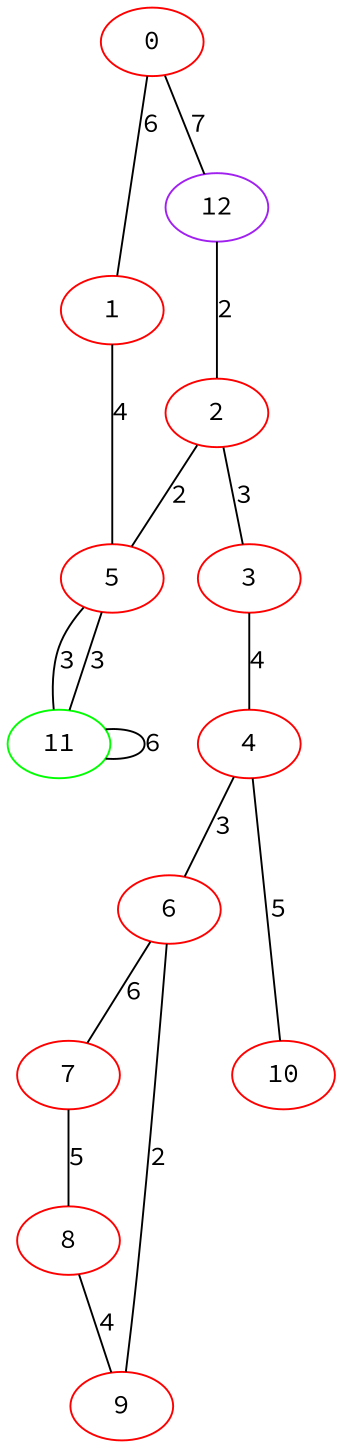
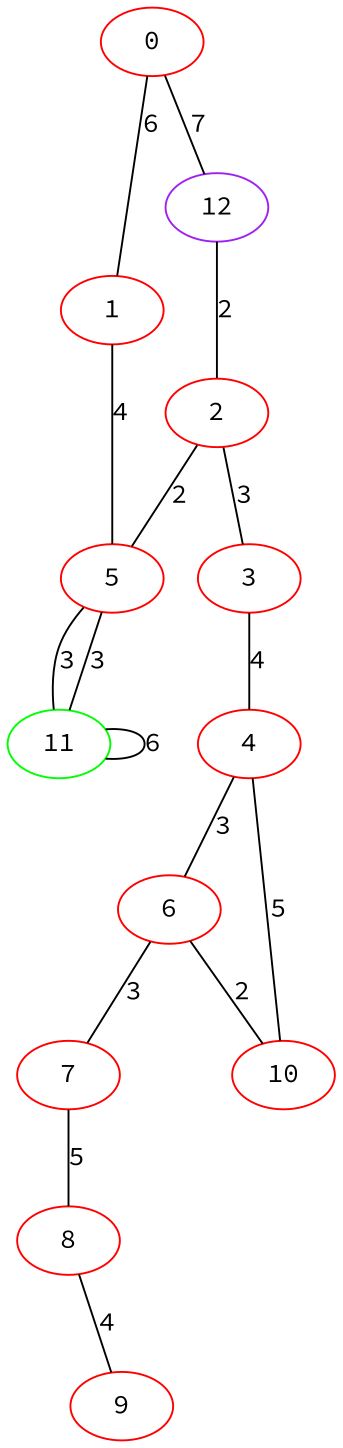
  graph {
    fontname="Source Code Pro"
    node [color=red fontname="Source Code Pro" weight=1]
    edge [fontname="Source Code Pro"]
    0
    1
    12 [color=purple weight=4]
    5
    2
    3
    11 [color=green weight=2]
    4
    6
    10
    7
    8
    9
    0 -- 1 [label=6]
    0 -- 12 [label=7]
    1 -- 5 [label=4]
    12 -- 2 [label=2]
    5 -- 11 [label=3]
    5 -- 11 [label=3]
    2 -- 5 [label=2]
    2 -- 3 [label=3]
    3 -- 4 [label=4]
    11 -- 11 [label=6]
    4 -- 6 [label=3]
    4 -- 10 [label=5]
-   6 -- 9 [label=2]
-   6 -- 7 [label=6]
+   6 -- 10 [label=2]
+   6 -- 7 [label=3]
    7 -- 8 [label=5]
    8 -- 9 [label=4]
  }
